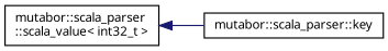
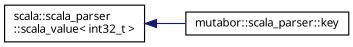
  digraph {
    rankdir=LR
    node [color=black fillcolor=white fontname=Sans fontsize=10 shape=record style=filled]
-   n1 [height=0.2 label="mutabor::scala_parser\l::scala_value\< int32_t \>" width=0.4]
+   n1 [height=0.2 label="scala::scala_parser\l::scala_value\< int32_t \>" width=0.4]
    n2 [height=0.2 label="mutabor::scala_parser::key" width=0.4]
    n1 -> n2 [color=midnightblue dir=back fontname=Sans fontsize=10 labelfontname=Sans labelfontsize=10 style=solid]
  }
